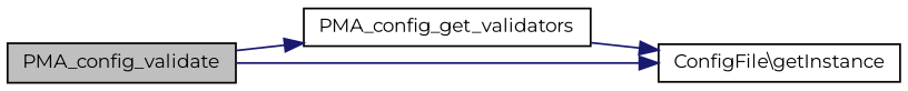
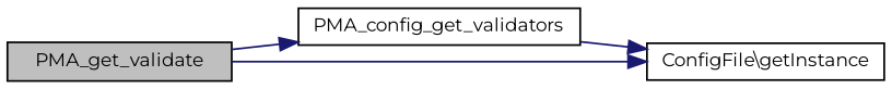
  digraph {
    fontname=Montserrat
    rankdir=LR
    node [color=black fillcolor=white fontname=Montserrat fontsize=10 shape=record style=filled]
    edge [color=midnightblue fontname=Montserrat fontsize=10 labelfontname=Helvetica labelfontsize=10 style=solid]
-   n1 [fillcolor=grey75 fontcolor=black height=0.2 label=PMA_config_validate width=0.4]
+   n1 [fillcolor=grey75 fontcolor=black height=0.2 label=PMA_get_validate width=0.4]
    n2 [height=0.2 label=PMA_config_get_validators width=0.4]
    n3 [height=0.2 label="ConfigFile\\getInstance" width=0.4]
    n1 -> n2
    n1 -> n3
    n2 -> n3
  }
